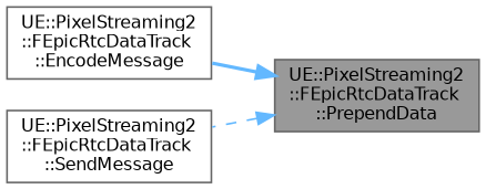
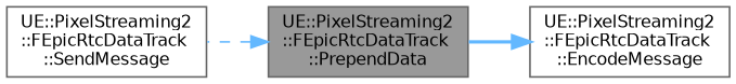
  digraph {
    rankdir=RL
    node [color=grey40 fillcolor=white fontname=Helvetica fontsize=10 shape=box style=filled]
    edge [color=steelblue1 dir=back fontname=Helvetica fontsize=10 labelfontname=Helvetica labelfontsize=10]
    n1 [color=gray40 fillcolor=grey60 fontcolor=black height=0.2 label="UE::PixelStreaming2\l::FEpicRtcDataTrack\l::PrependData" width=0.4]
    n2 [height=0.2 label="UE::PixelStreaming2\l::FEpicRtcDataTrack\l::EncodeMessage" width=0.4]
    n3 [height=0.2 label="UE::PixelStreaming2\l::FEpicRtcDataTrack\l::SendMessage" width=0.4]
-   n1 -> n2 [style=bold]
+   n2 -> n1 [style=bold]
    n1 -> n3 [style=dashed]
  }
